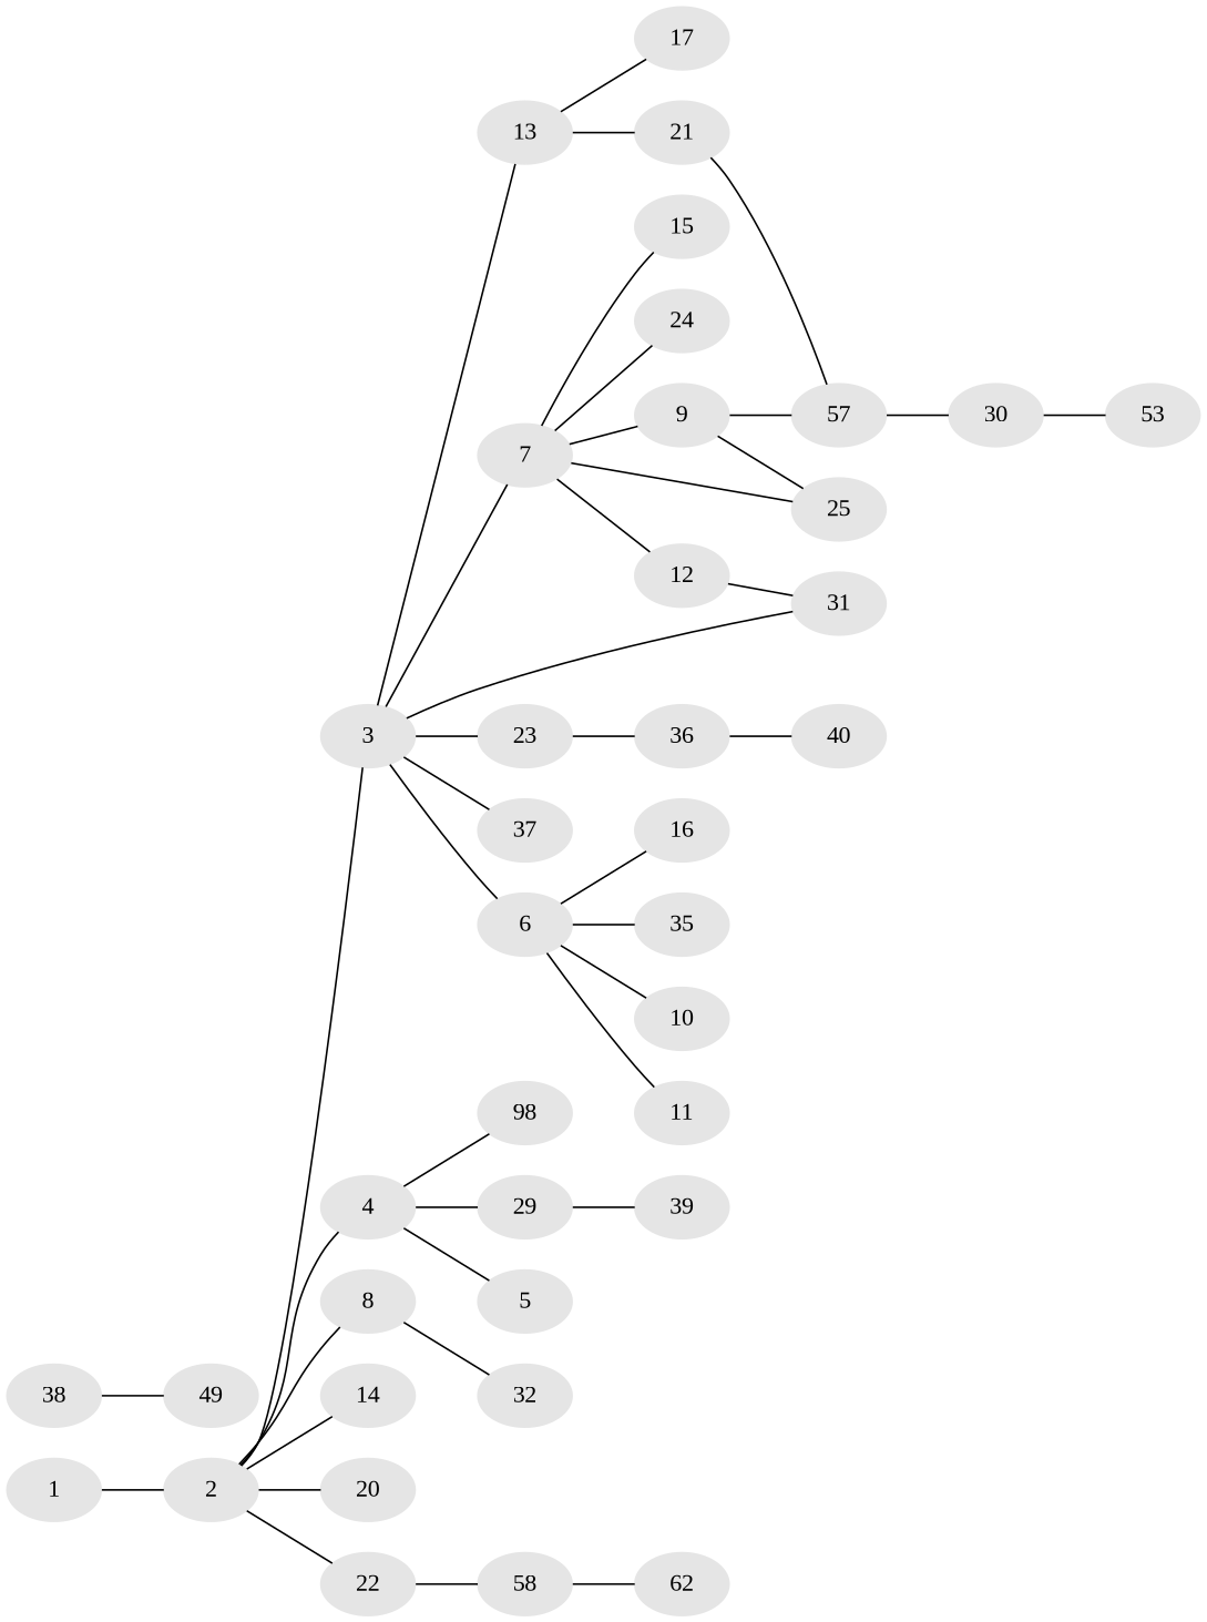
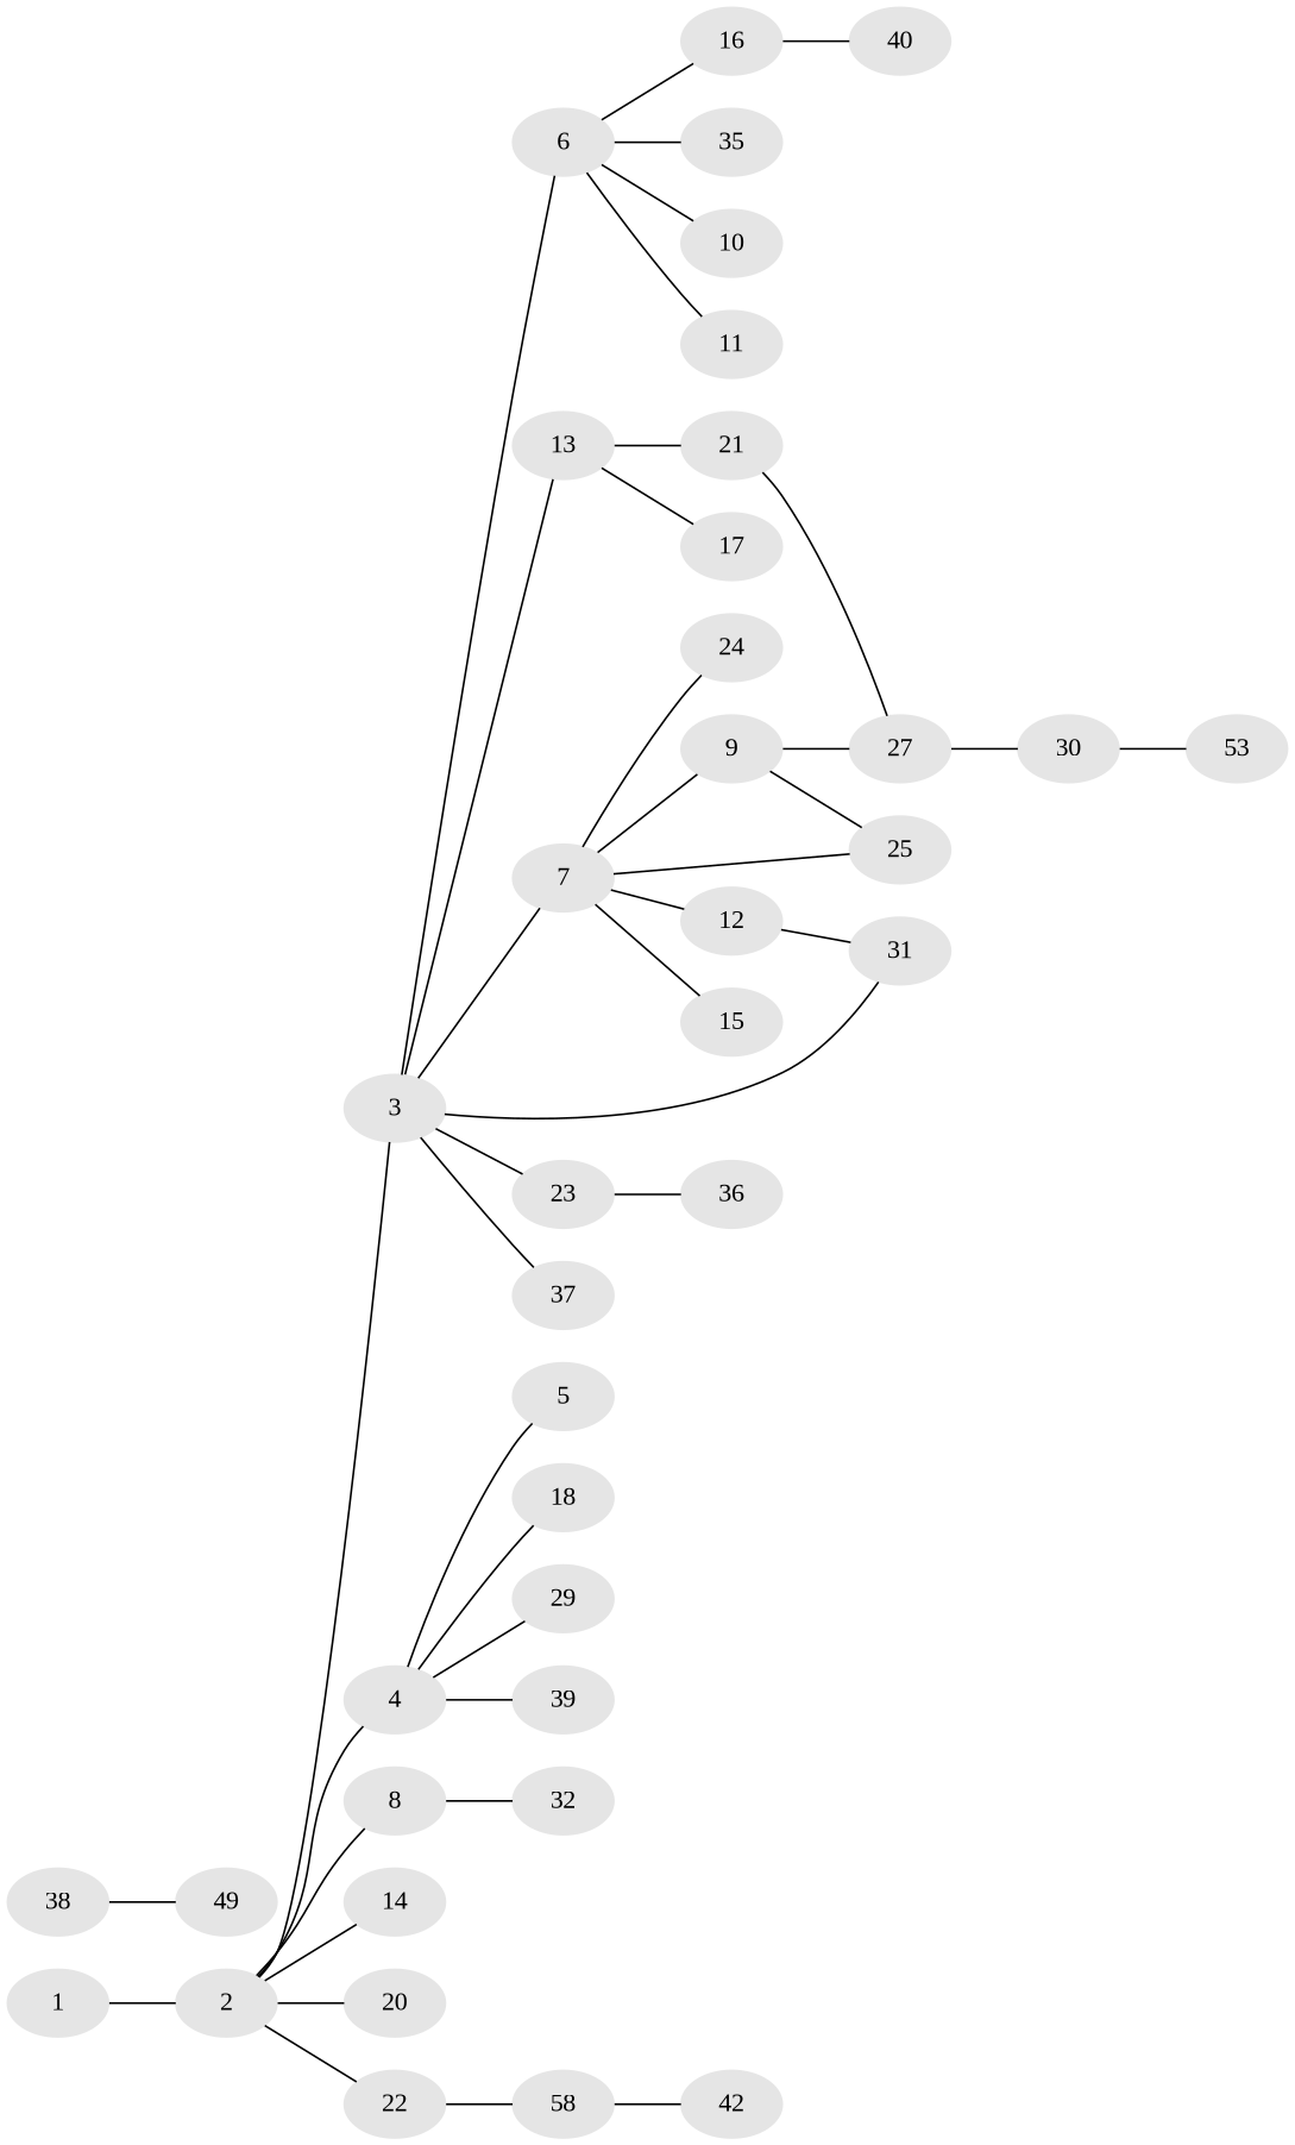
  graph {
    fontname="Liberation Serif"
    rankdir=LR
    node [color=gray90 fontname="Liberation Serif" style=filled]
    edge [fontname="Liberation Serif" weight=1.0]
    1
    2
    3
    4
    8
    14
    20
    22
    6
    7
    13
    23
    31
    37
    5
-   18 [label=98]
+   18
    29
    32
    n19 [label=58]
    10
    11
    16
    35
    9
    12
    15
    24
    25
    17
    21
    36
    39
-   27 [label=57]
+   27
    30
-   42 [label=62]
+   42
    40
    n37 [label=53]
    n38 [label=49]
    38
    1 -- 2
    2 -- 3
    2 -- 4
    2 -- 8
    2 -- 14
    2 -- 20 [weight=8.0]
    2 -- 22
    3 -- 6
    3 -- 7
    3 -- 13
    3 -- 23
    3 -- 31
    3 -- 37
    4 -- 5
    4 -- 18
    4 -- 29
    8 -- 32
    22 -- n19 [weight=3.0]
    6 -- 10
    6 -- 11
    6 -- 16
    6 -- 35 [weight=3.0]
    7 -- 9
    7 -- 12
    7 -- 15
    7 -- 24
    7 -- 25
    13 -- 17
    13 -- 21 [weight=6.0]
    23 -- 36
-   29 -- 39 [weight=4.0]
+   4 -- 39 [weight=4.0]
    n19 -- 42
    9 -- 25 [weight=4.0]
    9 -- 27 [weight=11.0]
    12 -- 31 [weight=2.0]
    21 -- 27
-   36 -- 40
+   16 -- 40
    27 -- 30
    30 -- n37 [weight=3.0]
    38 -- n38
  }
